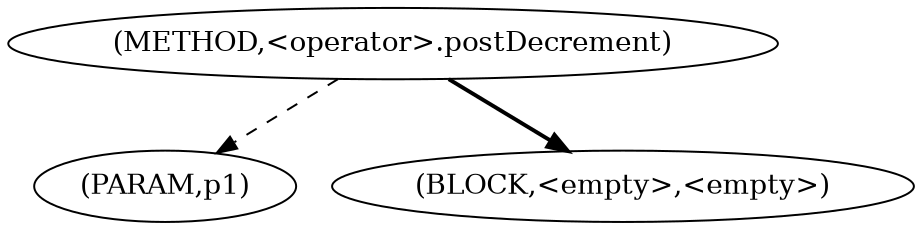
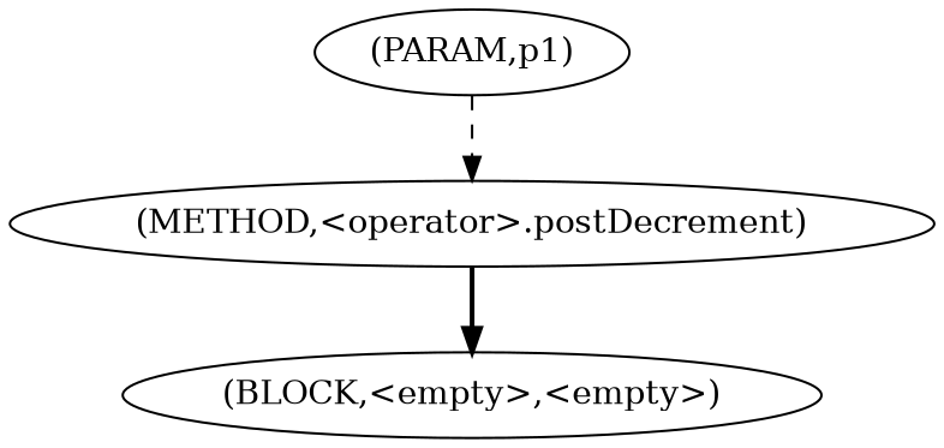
  digraph {
    n1 [label=<(METHOD,&lt;operator&gt;.postDecrement)>]
    n2 [label=<(PARAM,p1)>]
    n3 [label=<(BLOCK,&lt;empty&gt;,&lt;empty&gt;)>]
-   n1 -> n2 [style=dashed]
+   n2 -> n1 [style=dashed]
    n1 -> n3 [style=bold]
  }
